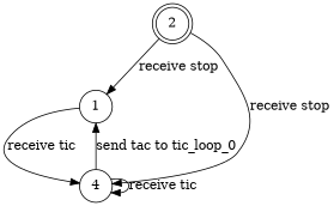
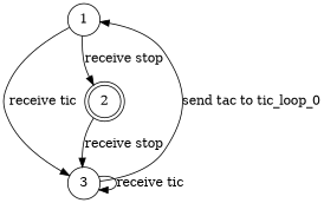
  digraph {
    rankdir=TB
    node [shape=circle]
    n1 [label=1]
-   n2 [label=4]
+   n2 [label=3]
    n3 [label=2 shape=doublecircle]
    n1 -> n2 [label="receive tic"]
-   n3 -> n1 [label="receive stop"]
+   n1 -> n3 [label="receive stop"]
    n2 -> n1 [label="send tac to tic_loop_0"]
    n2 -> n2 [label="receive tic"]
    n3 -> n2 [label="receive stop"]
  }
